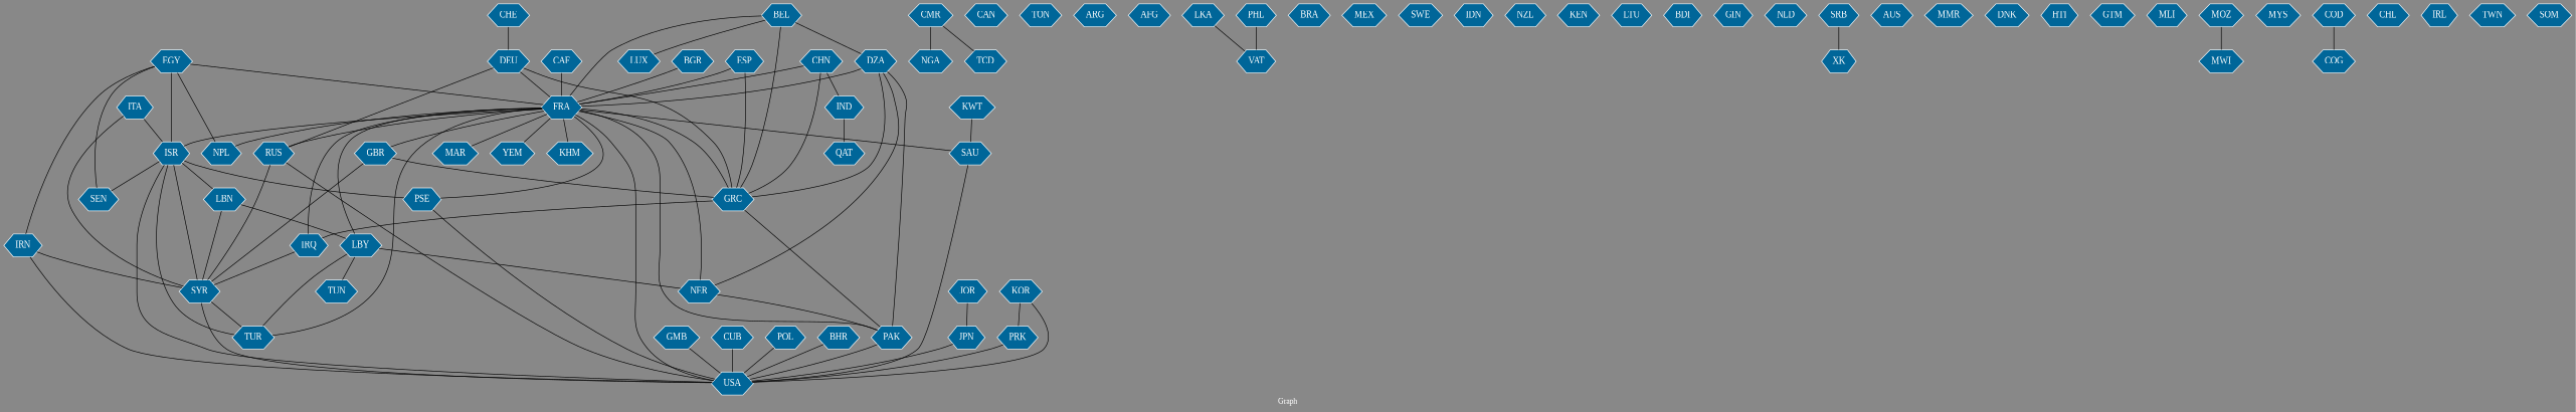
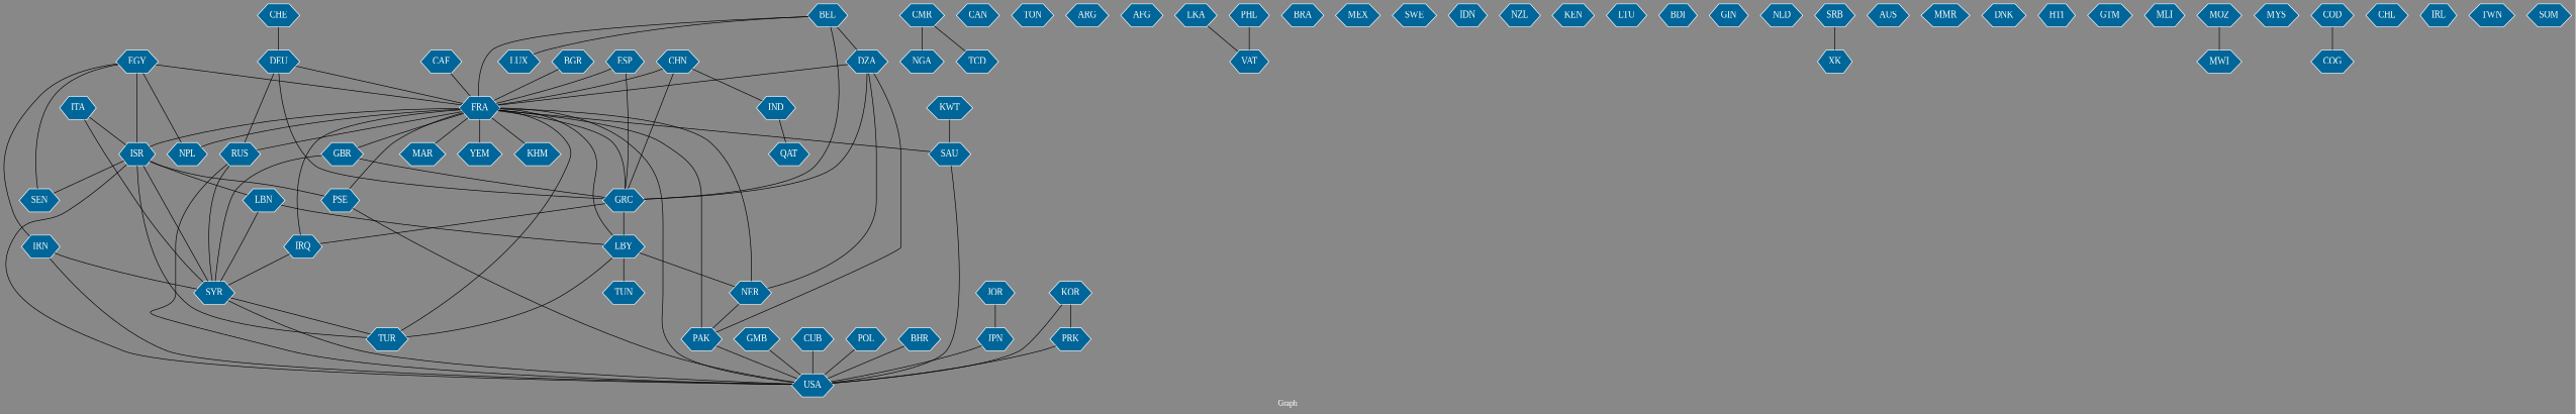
  graph {
    bgcolor="#888888"
    fontcolor=white
    fontname="Liberation Serif"
    fontsize=12
    label="Graph"
    node [color=white fillcolor="#006699" fontcolor=white fontname="Liberation Serif" shape=hexagon style=filled]
    edge [arrowhead=open color=black fontcolor=white fontname="Liberation Serif" fontsize=12 weight=1]
    n1 [label=RUS]
    n2 [label=USA]
    n3 [label=SYR]
    n4 [label=TUR]
    n5 [label=NGA]
    n6 [label=EGY]
    n7 [label=ISR]
    n8 [label=FRA]
    n9 [label=IRN]
    n10 [label=NPL]
    n11 [label=SEN]
    n12 [label=PSE]
    n13 [label=LBN]
    n14 [label=MAR]
    n15 [label=YEM]
    n16 [label=LBY]
    n17 [label=NER]
    n18 [label=GRC]
    n19 [label=IRQ]
    n20 [label=PAK]
    n21 [label=SAU]
    n22 [label=GBR]
    n23 [label=KHM]
    n24 [label=TUN]
    n25 [label=CAN]
    n26 [label=ESP]
    n27 [label=JPN]
    n28 [label=BEL]
    n29 [label=DZA]
    n30 [label=LUX]
    n31 [label=CHN]
    n32 [label=IND]
    n33 [label=QAT]
    n34 [label=PRK]
    n35 [label=DEU]
    n36 [label=CAF]
    n37 [label=ITA]
    n38 [label=JOR]
    n39 [label=CMR]
    n40 [label=TCD]
    n41 [label=TON]
    n42 [label=ARG]
    n43 [label=AFG]
    n44 [label=VAT]
    n45 [label=LKA]
    n46 [label=BRA]
    n47 [label=MEX]
    n48 [label=SWE]
    n49 [label=IDN]
    n50 [label=GMB]
    n51 [label=PHL]
    n52 [label=BGR]
    n53 [label=NZL]
    n54 [label=KEN]
    n55 [label=LTU]
    n56 [label=BDI]
    n57 [label=GIN]
    n58 [label=NLD]
    n59 [label=SRB]
    n60 [label=XK]
    n61 [label=CUB]
    n62 [label=AUS]
    n63 [label=MMR]
    n64 [label=DNK]
    n65 [label=KOR]
    n66 [label=POL]
    n67 [label=HTI]
    n68 [label=GTM]
    n69 [label=MLI]
    n70 [label=MOZ]
    n71 [label=MWI]
    n72 [label=MYS]
    n73 [label=BHR]
    n74 [label=COD]
    n75 [label=COG]
    n76 [label=CHL]
    n77 [label=KWT]
    n78 [label=CHE]
    n79 [label=IRL]
    n80 [label=TWN]
    n81 [label=SOM]
    n1 -- n2 [weight=2]
    n1 -- n3
    n3 -- n2
    n3 -- n4
    n6 -- n7 [weight=3]
    n6 -- n8
    n6 -- n9
    n6 -- n10
    n6 -- n11 [weight=2]
    n7 -- n2
    n7 -- n3 [weight=5]
    n7 -- n4
    n7 -- n11 [weight=2]
    n7 -- n12 [weight=19]
    n7 -- n13 [weight=10]
    n8 -- n1 [weight=2]
    n8 -- n2 [weight=5]
    n8 -- n4
    n8 -- n7 [weight=20]
    n8 -- n10
    n8 -- n12 [weight=5]
    n8 -- n14 [weight=5]
    n8 -- n15 [weight=6]
    n8 -- n16 [weight=2]
    n8 -- n17 [weight=5]
    n8 -- n18 [weight=10]
    n8 -- n19 [weight=4]
    n8 -- n20 [weight=4]
    n8 -- n21
    n8 -- n22 [weight=2]
    n8 -- n23
    n9 -- n2
    n9 -- n3 [weight=2]
    n12 -- n2
    n13 -- n3 [weight=4]
    n13 -- n16
    n16 -- n4
    n16 -- n17 [weight=4]
    n16 -- n24
    n17 -- n20
-   n18 -- n20
+   n18 -- n16
    n18 -- n19
    n19 -- n3
    n20 -- n2
    n21 -- n2
    n22 -- n3
    n22 -- n18
    n26 -- n8 [weight=4]
    n26 -- n18
    n27 -- n2
    n28 -- n8 [weight=2]
    n28 -- n18 [weight=7]
    n28 -- n29
    n28 -- n30 [weight=2]
    n29 -- n8 [weight=3]
    n29 -- n17
    n29 -- n18
    n29 -- n20
    n31 -- n8 [weight=7]
    n31 -- n18
    n31 -- n32
    n32 -- n33
    n34 -- n2 [weight=6]
    n35 -- n1 [weight=3]
    n35 -- n8 [weight=2]
    n35 -- n18 [weight=6]
    n36 -- n8 [weight=8]
    n37 -- n3 [weight=6]
    n37 -- n7 [weight=3]
    n38 -- n27 [weight=5]
    n39 -- n5 [weight=2]
    n39 -- n40
    n45 -- n44
    n50 -- n2
    n51 -- n44 [weight=5]
    n52 -- n8 [weight=4]
    n59 -- n60
    n61 -- n2 [weight=11]
    n65 -- n2
    n65 -- n34 [weight=3]
    n66 -- n2
    n70 -- n71
    n73 -- n2
    n74 -- n75
    n77 -- n21
    n78 -- n35
  }
